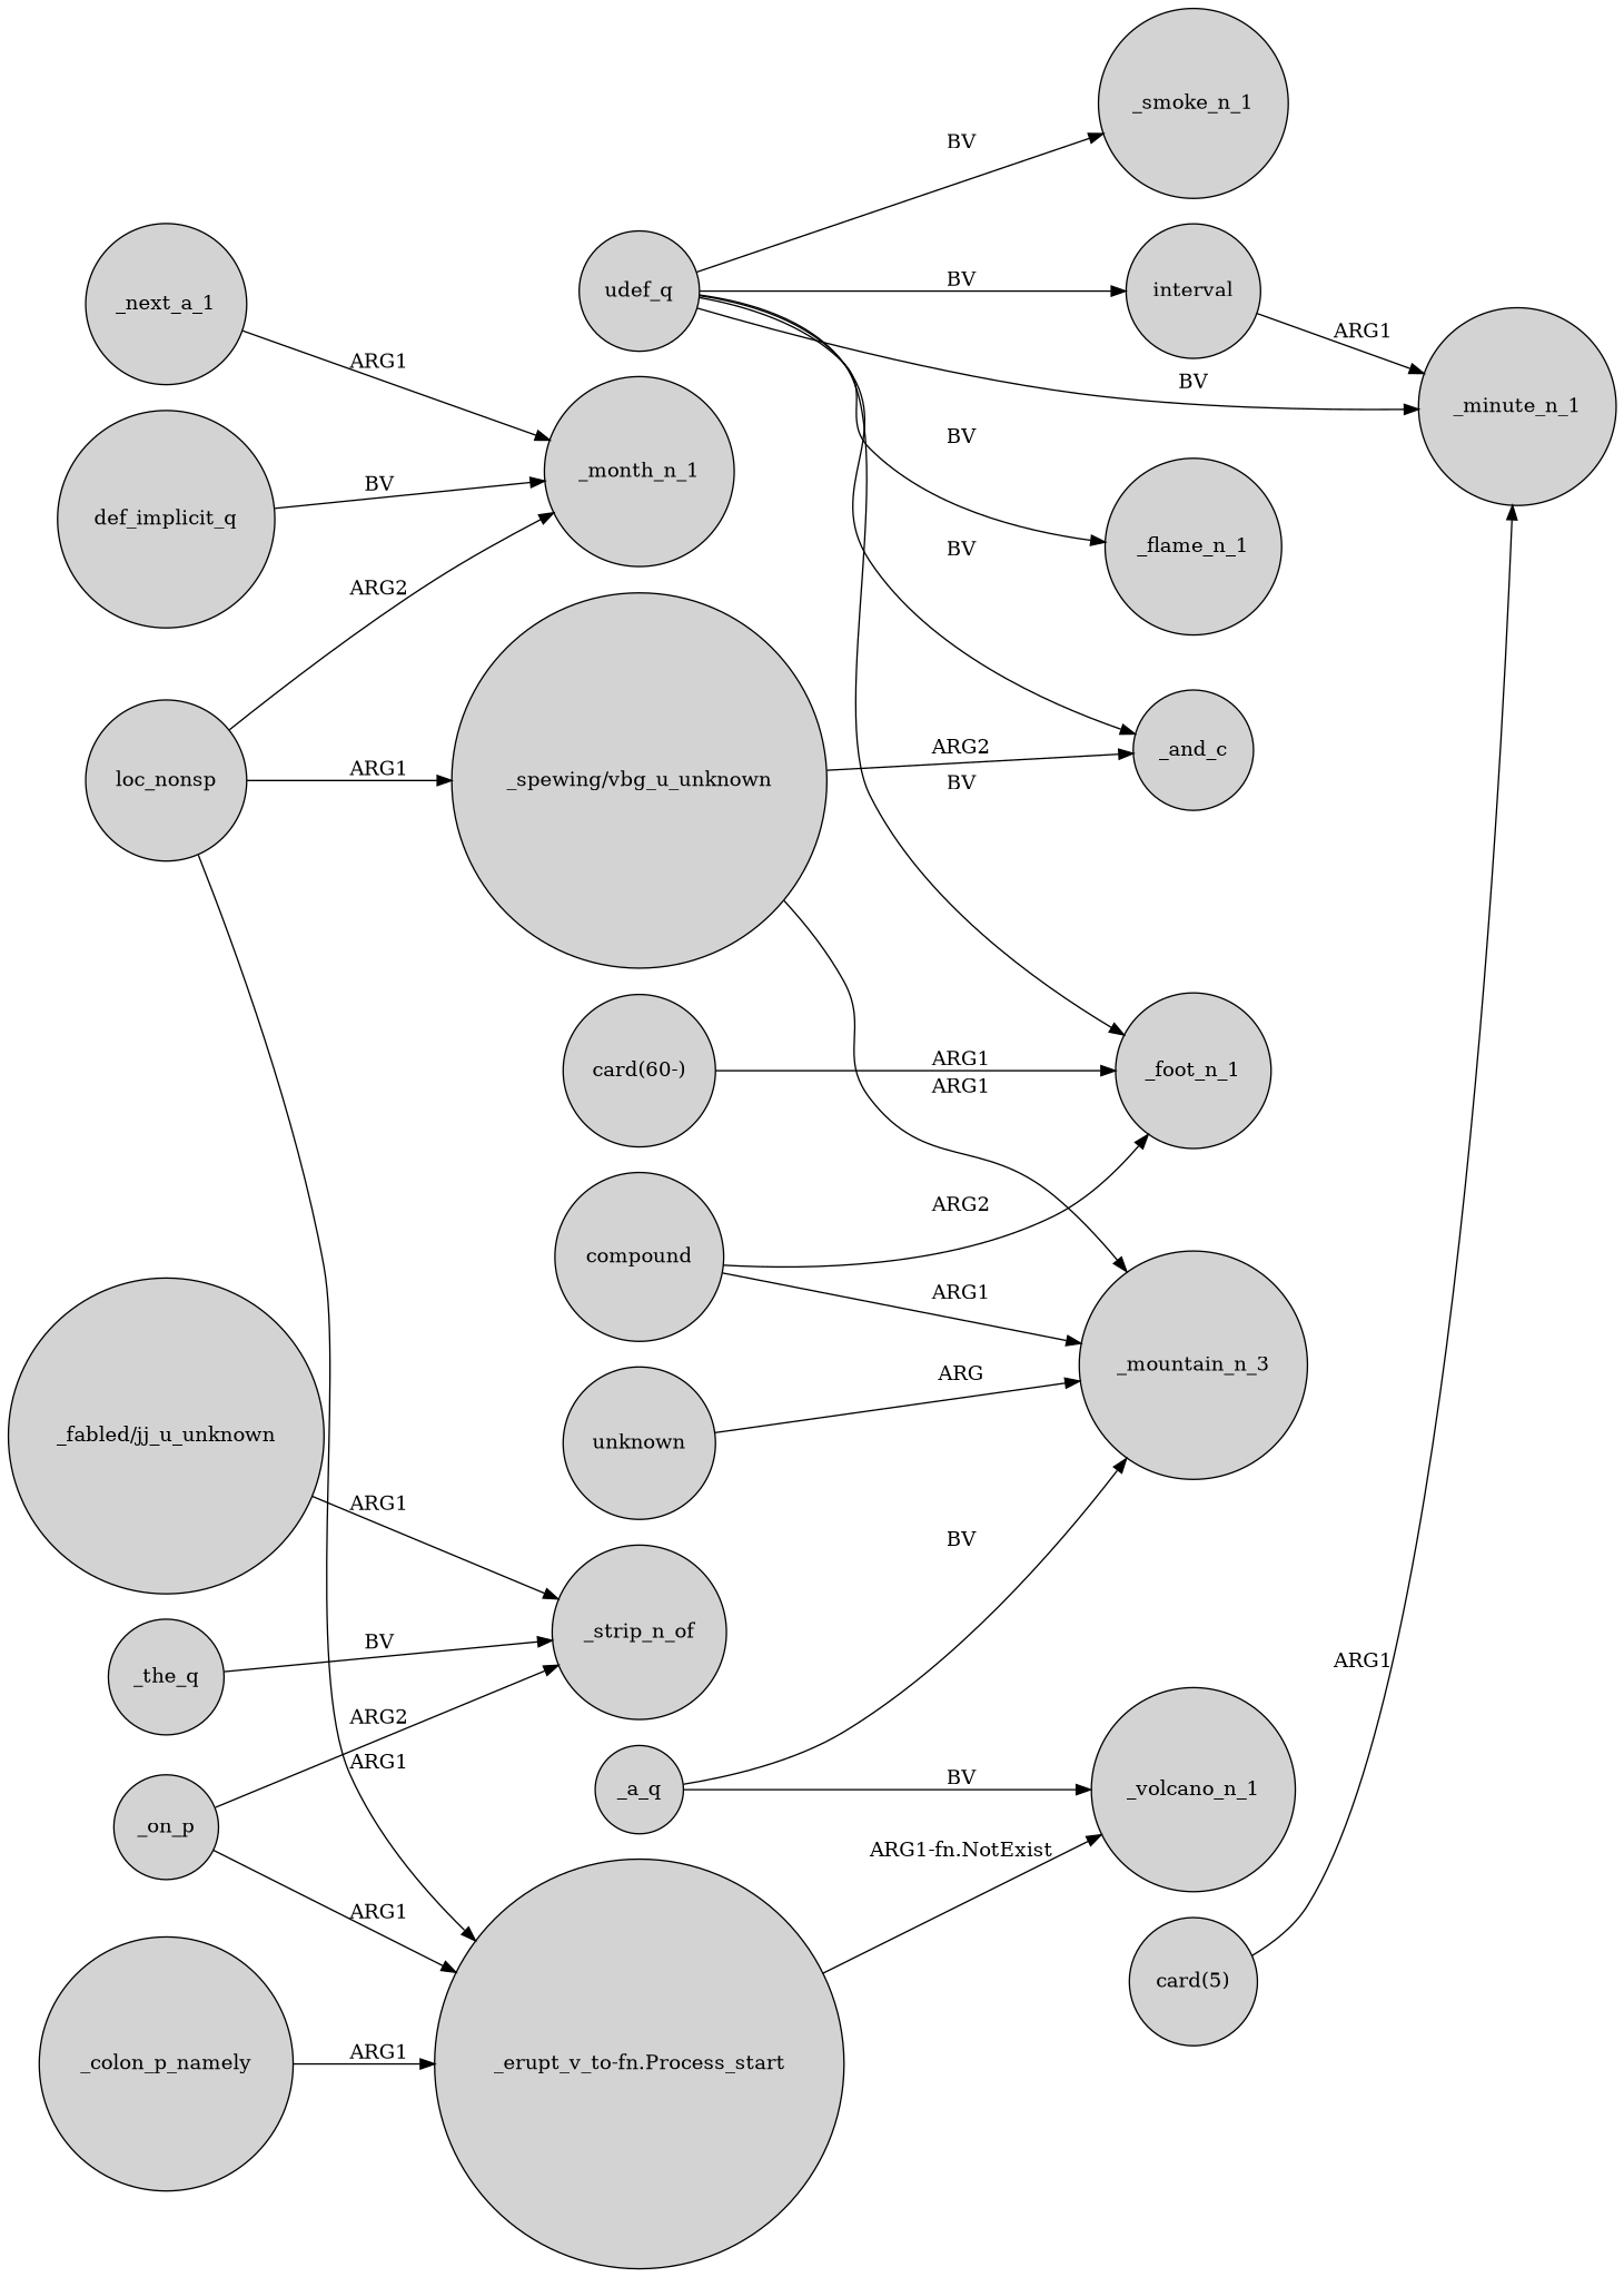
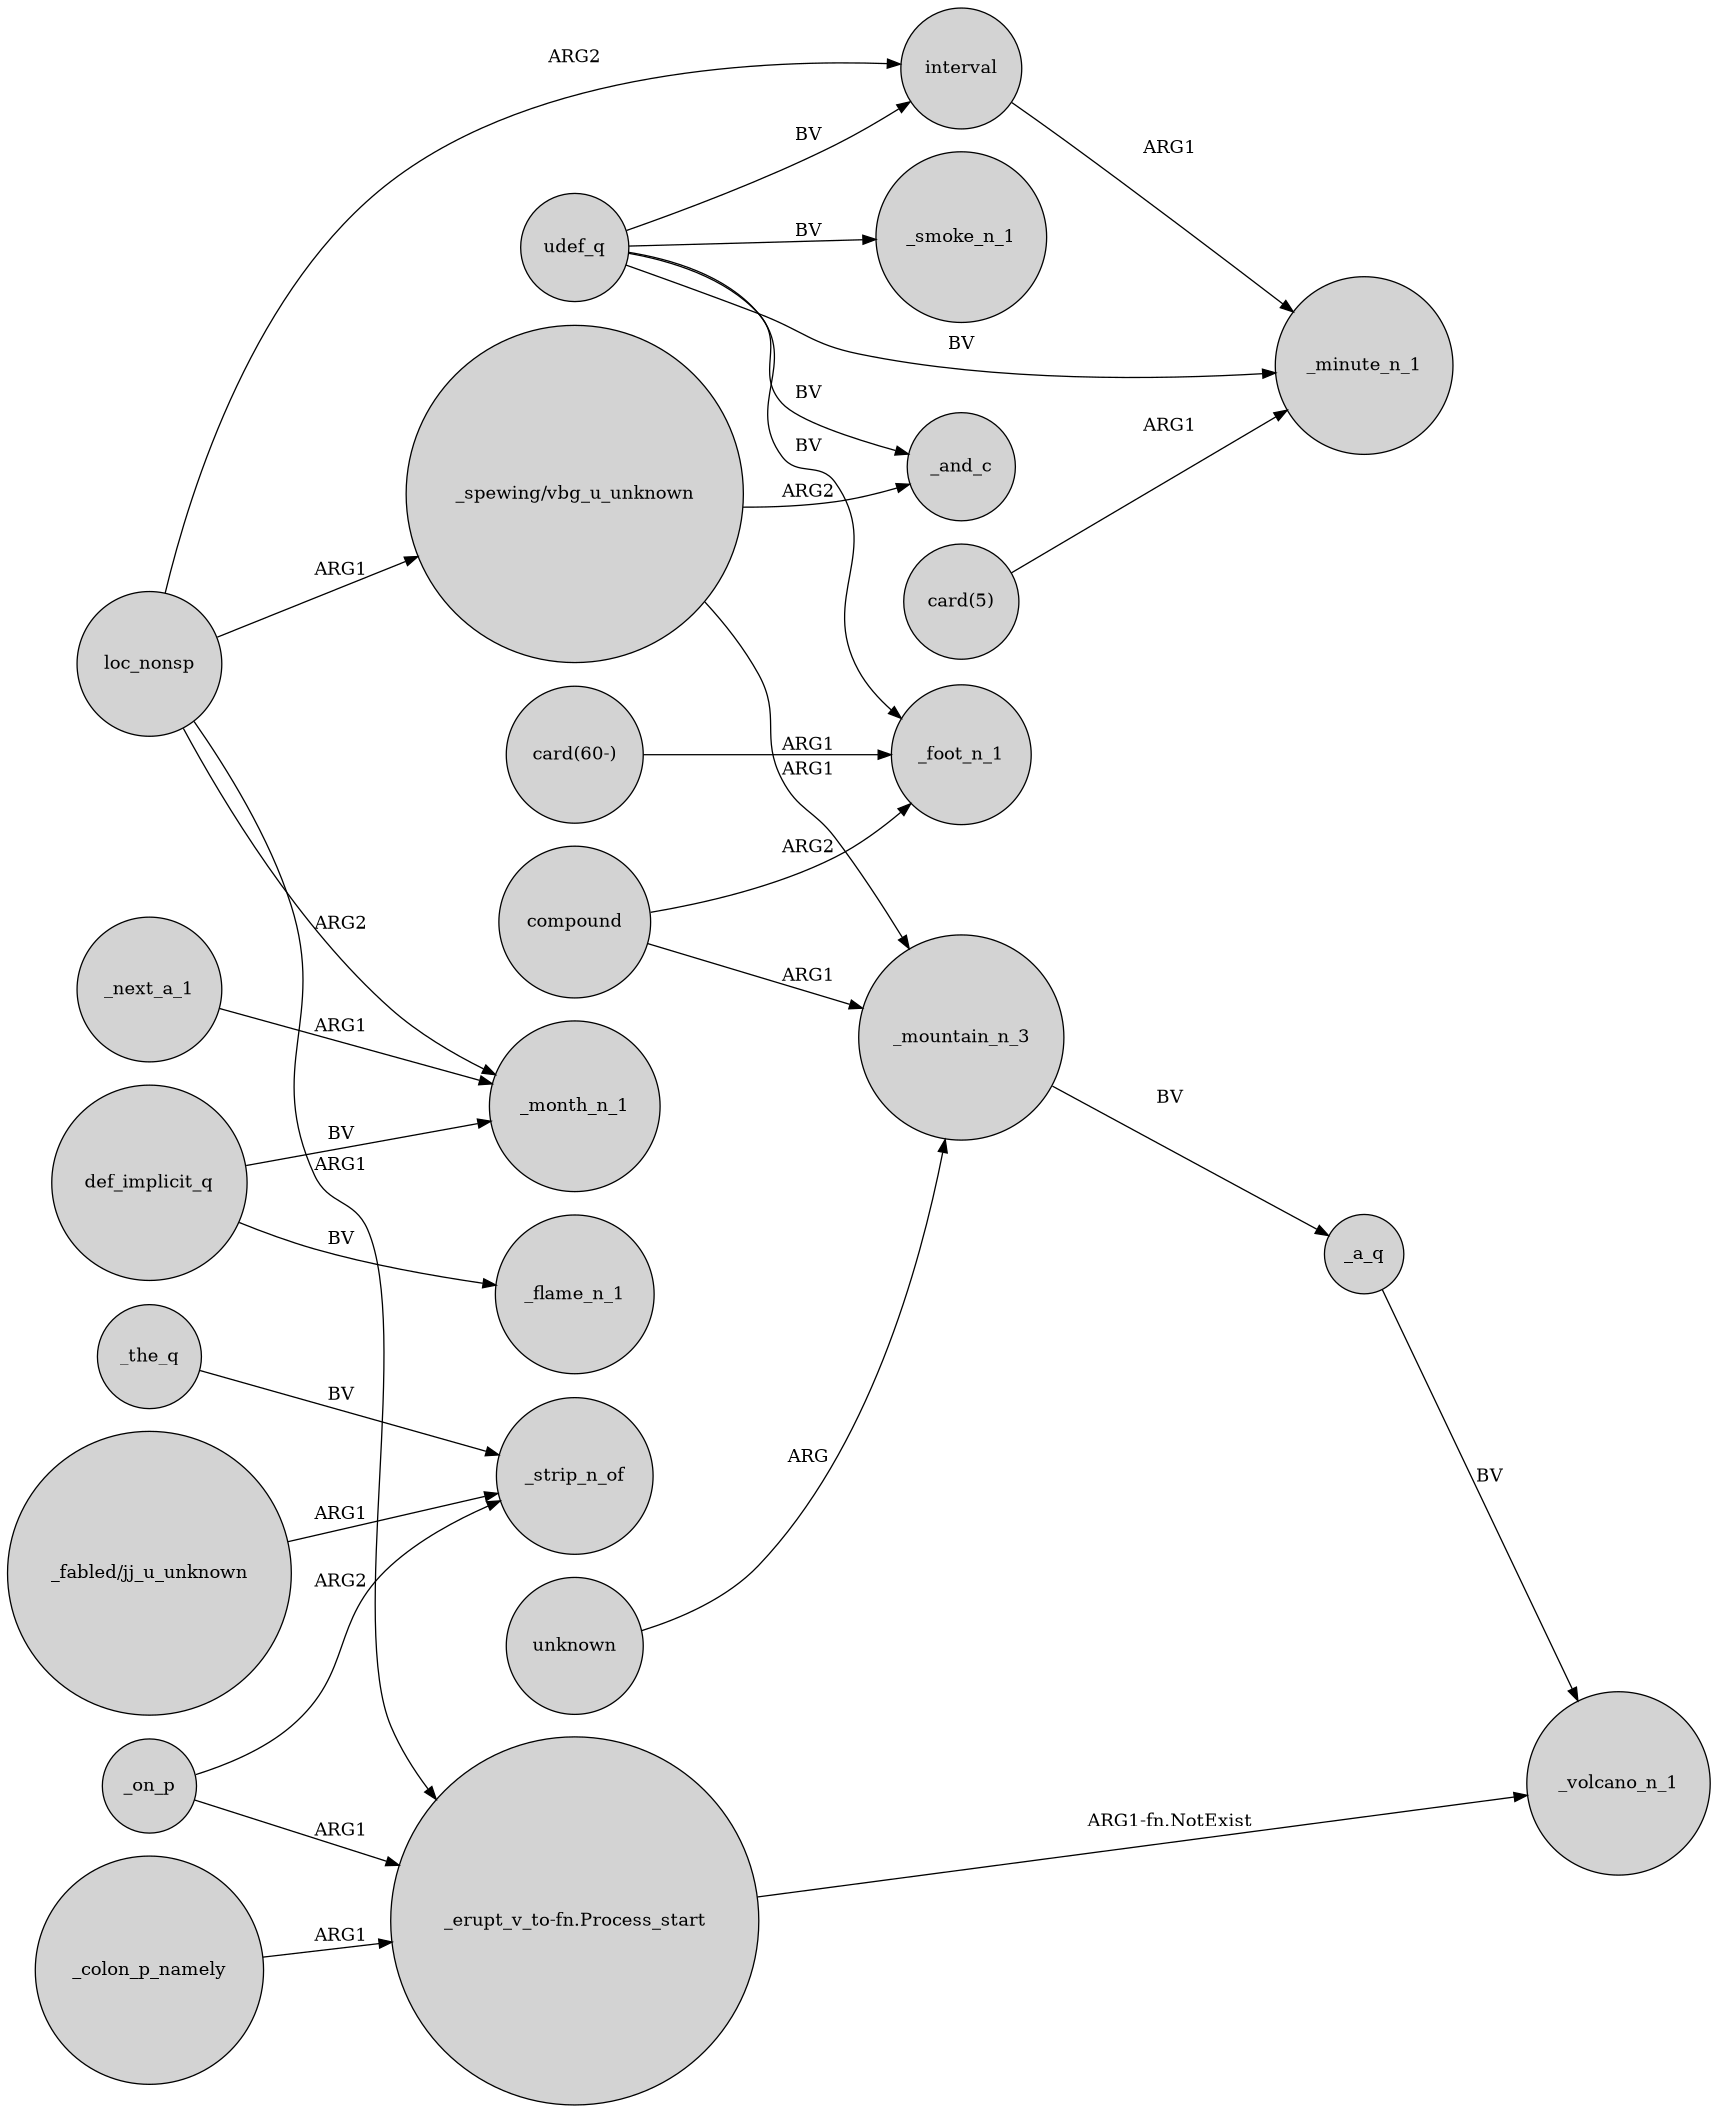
  digraph {
    rankdir=LR
    node [shape=circle style=filled]
    udef_q
    _smoke_n_1
    _foot_n_1
    interval
    _minute_n_1
    _flame_n_1
    _and_c
    def_implicit_q
    _month_n_1
    compound
    n11 [label=_mountain_n_3]
    loc_nonsp
    "_erupt_v_to-fn.Process_start"
    "_spewing/vbg_u_unknown"
    _volcano_n_1
    _on_p
    _strip_n_of
    _a_q
    _the_q
    "_fabled/jj_u_unknown"
    "card(5)"
    "card(60-)"
    _colon_p_namely
    _next_a_1
    unknown
    udef_q -> _smoke_n_1 [label=BV]
    udef_q -> _foot_n_1 [label=BV]
    udef_q -> interval [label=BV]
    udef_q -> _minute_n_1 [label=BV]
-   udef_q -> _flame_n_1 [label=BV]
+   def_implicit_q -> _flame_n_1 [label=BV]
    udef_q -> _and_c [label=BV]
    interval -> _minute_n_1 [label=ARG1]
    def_implicit_q -> _month_n_1 [label=BV]
    compound -> _foot_n_1 [label=ARG2]
    compound -> n11 [label=ARG1]
+   loc_nonsp -> interval [label=ARG2]
    loc_nonsp -> _month_n_1 [label=ARG2]
    loc_nonsp -> "_erupt_v_to-fn.Process_start" [label=ARG1]
    loc_nonsp -> "_spewing/vbg_u_unknown" [label=ARG1]
    "_erupt_v_to-fn.Process_start" -> _volcano_n_1 [label="ARG1-fn.NotExist"]
    "_spewing/vbg_u_unknown" -> _and_c [label=ARG2]
    "_spewing/vbg_u_unknown" -> n11 [label=ARG1]
    _on_p -> "_erupt_v_to-fn.Process_start" [label=ARG1]
    _on_p -> _strip_n_of [label=ARG2]
-   _a_q -> n11 [label=BV]
+   n11 -> _a_q [label=BV]
    _a_q -> _volcano_n_1 [label=BV]
    _the_q -> _strip_n_of [label=BV]
    "_fabled/jj_u_unknown" -> _strip_n_of [label=ARG1]
    "card(5)" -> _minute_n_1 [label=ARG1]
    "card(60-)" -> _foot_n_1 [label=ARG1]
    _colon_p_namely -> "_erupt_v_to-fn.Process_start" [label=ARG1]
    _next_a_1 -> _month_n_1 [label=ARG1]
    unknown -> n11 [label=ARG]
  }
